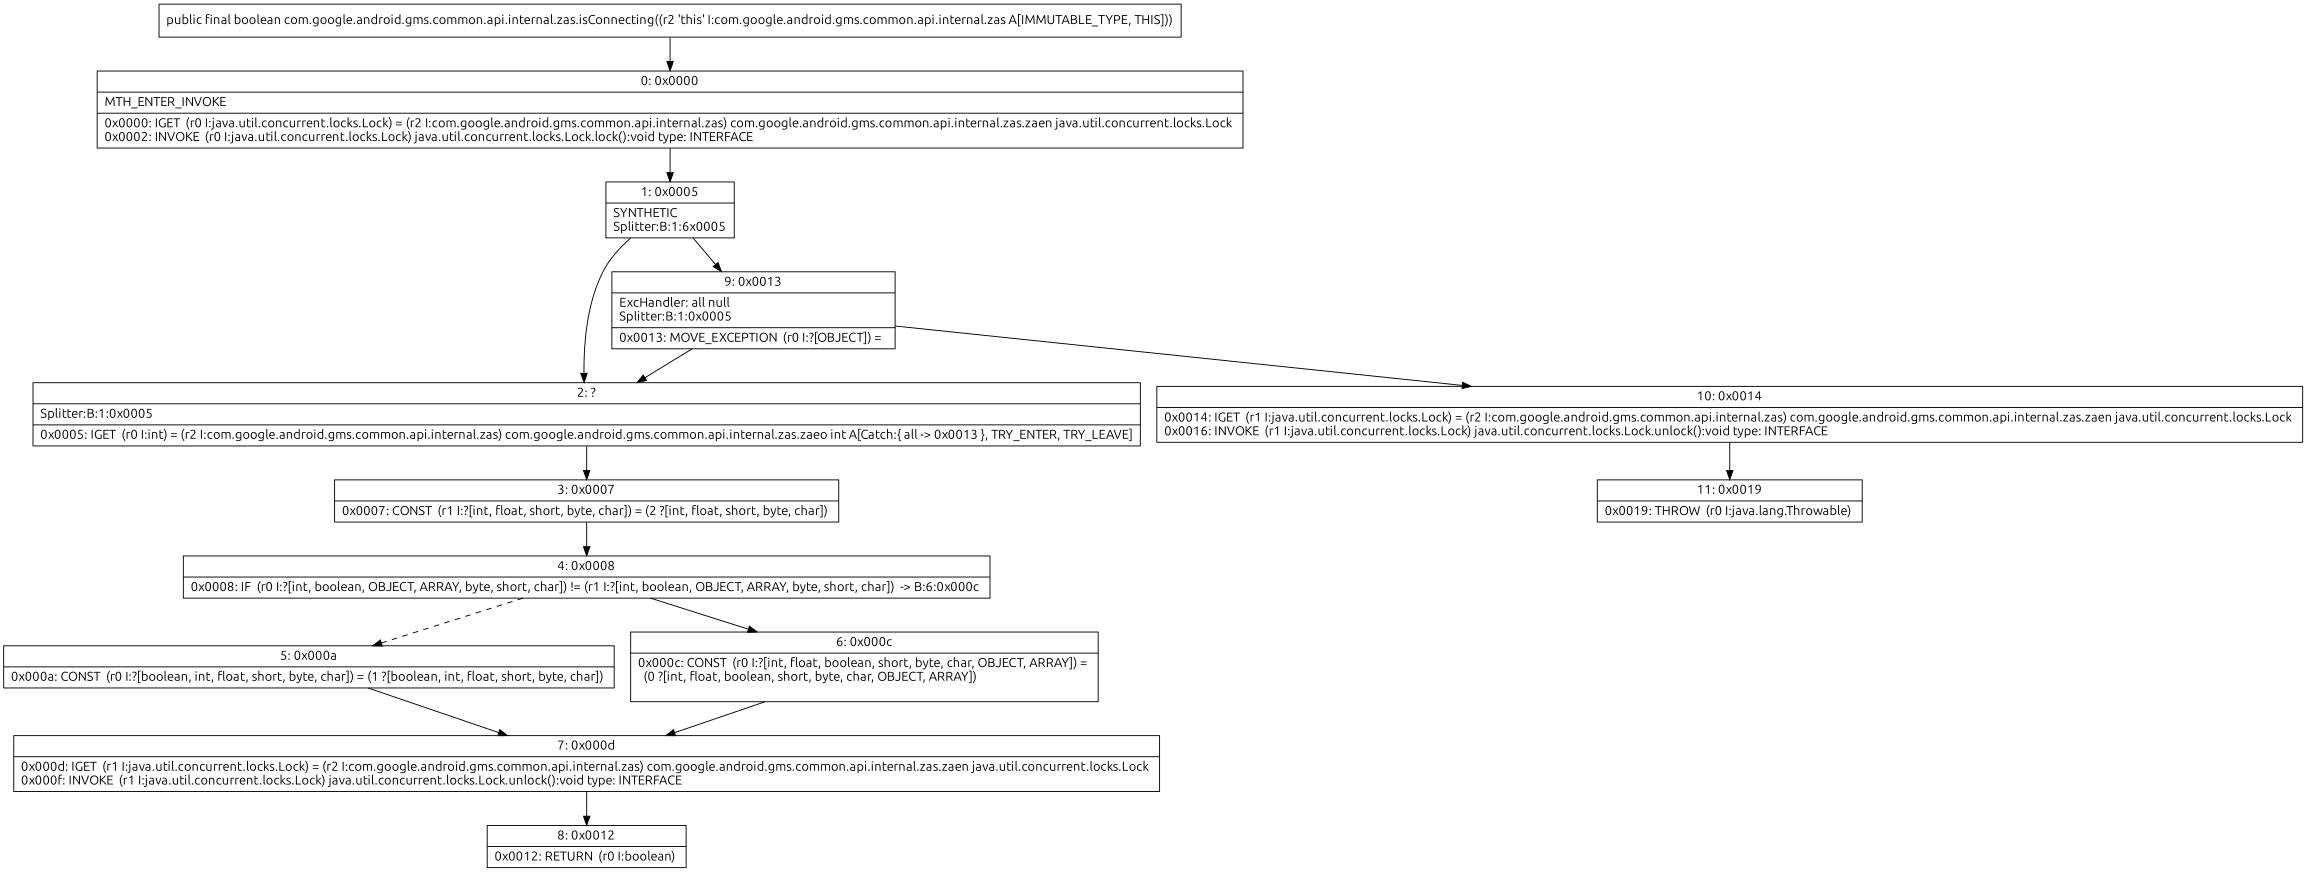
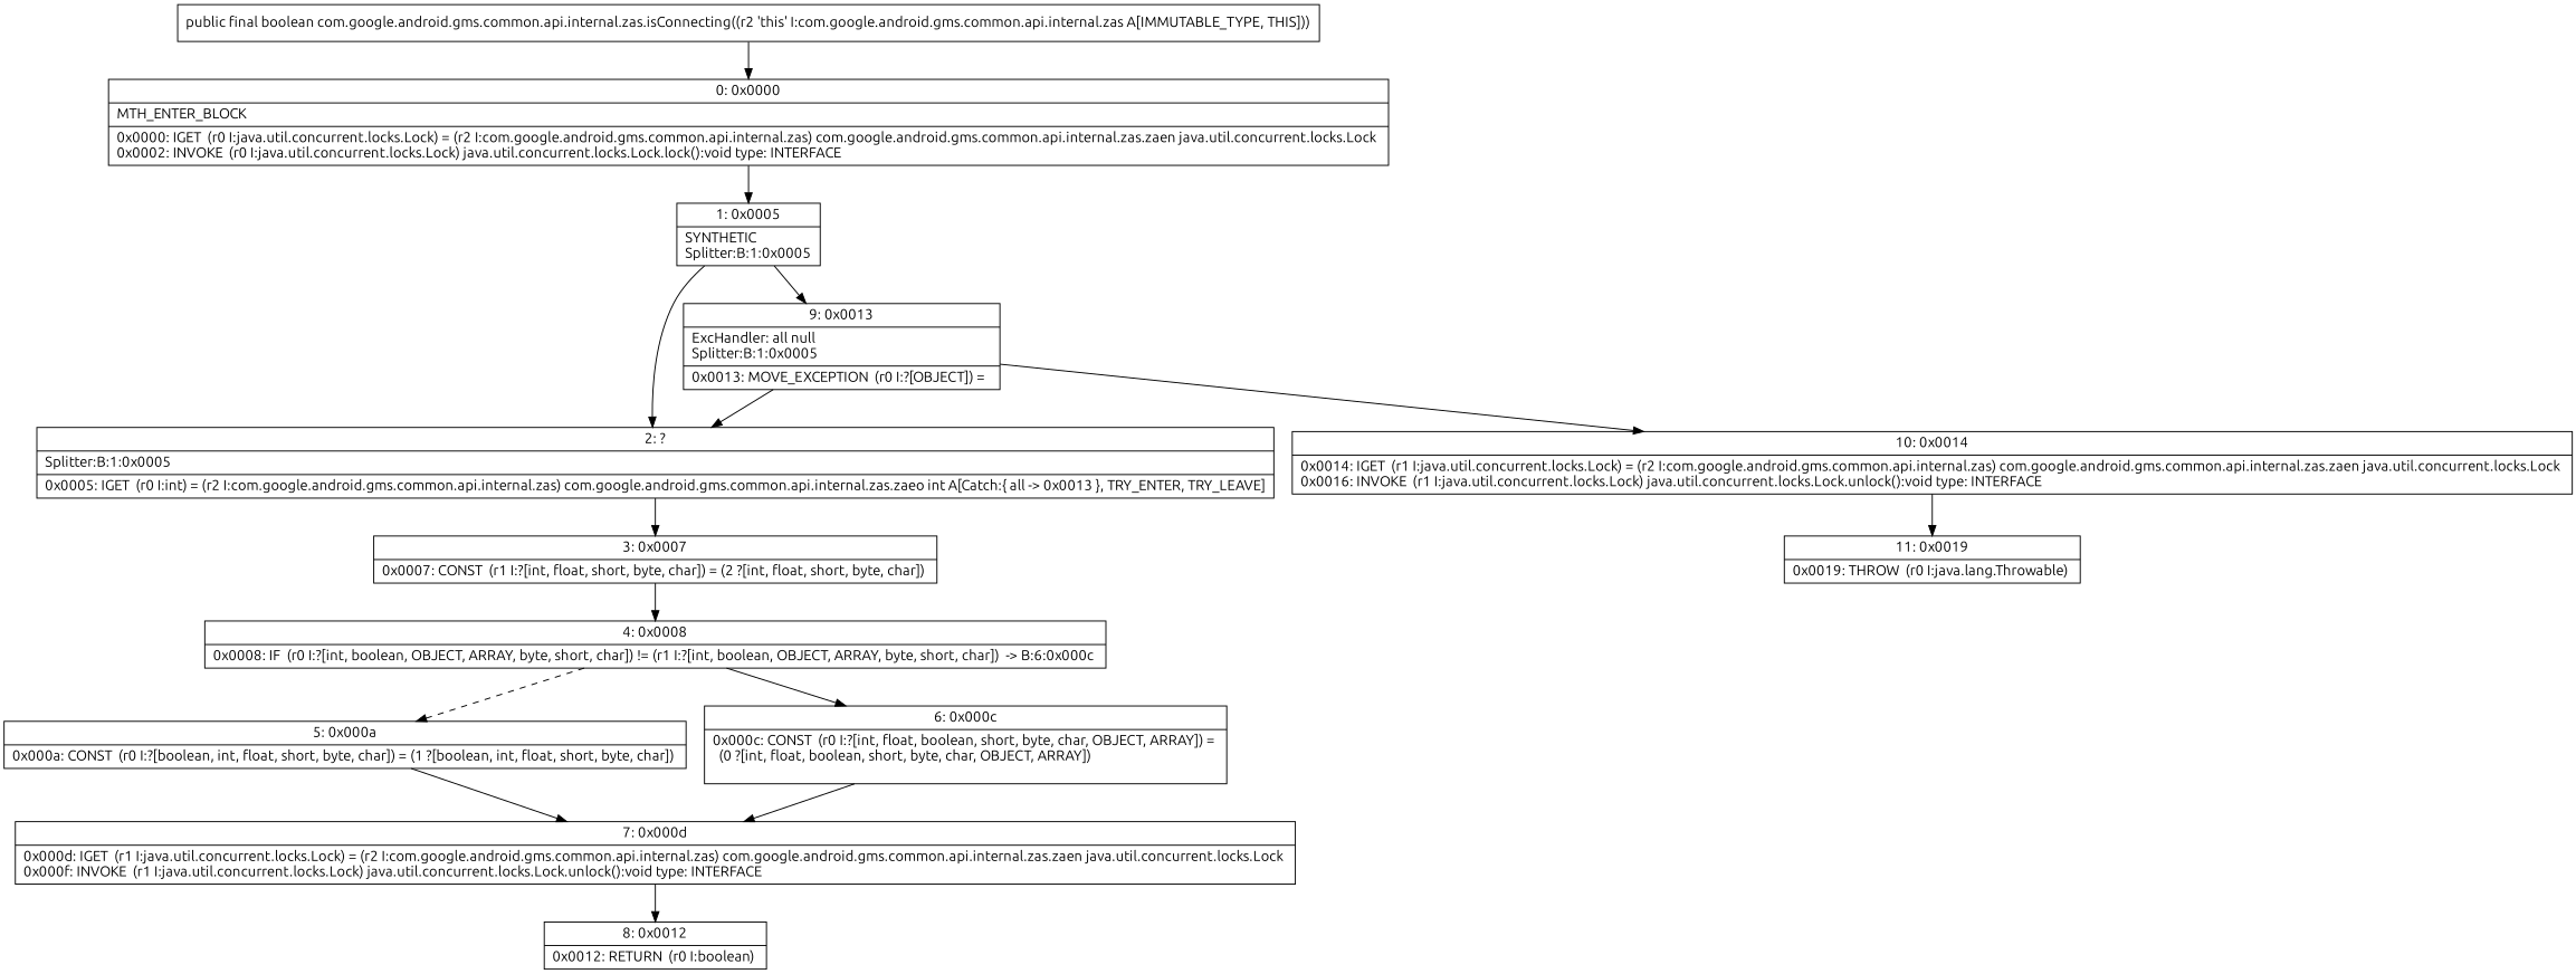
  digraph {
    fontname=Ubuntu
    node [fontname=Ubuntu shape=record]
    edge [fontname=Ubuntu]
-   n1 [label="{0\:\ 0x0000|MTH_ENTER_INVOKE\l|0x0000: IGET  (r0 I:java.util.concurrent.locks.Lock) = (r2 I:com.google.android.gms.common.api.internal.zas) com.google.android.gms.common.api.internal.zas.zaen java.util.concurrent.locks.Lock \l0x0002: INVOKE  (r0 I:java.util.concurrent.locks.Lock) java.util.concurrent.locks.Lock.lock():void type: INTERFACE \l}"]
-   n2 [label="{1\:\ 0x0005|SYNTHETIC\lSplitter:B:1:6x0005\l}"]
+   n1 [label="{0\:\ 0x0000|MTH_ENTER_BLOCK\l|0x0000: IGET  (r0 I:java.util.concurrent.locks.Lock) = (r2 I:com.google.android.gms.common.api.internal.zas) com.google.android.gms.common.api.internal.zas.zaen java.util.concurrent.locks.Lock \l0x0002: INVOKE  (r0 I:java.util.concurrent.locks.Lock) java.util.concurrent.locks.Lock.lock():void type: INTERFACE \l}"]
+   n2 [label="{1\:\ 0x0005|SYNTHETIC\lSplitter:B:1:0x0005\l}"]
    n3 [label="{2\:\ ?|Splitter:B:1:0x0005\l|0x0005: IGET  (r0 I:int) = (r2 I:com.google.android.gms.common.api.internal.zas) com.google.android.gms.common.api.internal.zas.zaeo int A[Catch:\{ all \-\> 0x0013 \}, TRY_ENTER, TRY_LEAVE]\l}"]
    n4 [label="{9\:\ 0x0013|ExcHandler: all null\lSplitter:B:1:0x0005\l|0x0013: MOVE_EXCEPTION  (r0 I:?[OBJECT]) =  \l}"]
    n5 [label="{3\:\ 0x0007|0x0007: CONST  (r1 I:?[int, float, short, byte, char]) = (2 ?[int, float, short, byte, char]) \l}"]
    n6 [label="{10\:\ 0x0014|0x0014: IGET  (r1 I:java.util.concurrent.locks.Lock) = (r2 I:com.google.android.gms.common.api.internal.zas) com.google.android.gms.common.api.internal.zas.zaen java.util.concurrent.locks.Lock \l0x0016: INVOKE  (r1 I:java.util.concurrent.locks.Lock) java.util.concurrent.locks.Lock.unlock():void type: INTERFACE \l}"]
    n7 [label="{4\:\ 0x0008|0x0008: IF  (r0 I:?[int, boolean, OBJECT, ARRAY, byte, short, char]) != (r1 I:?[int, boolean, OBJECT, ARRAY, byte, short, char])  \-\> B:6:0x000c \l}"]
    n8 [label="{5\:\ 0x000a|0x000a: CONST  (r0 I:?[boolean, int, float, short, byte, char]) = (1 ?[boolean, int, float, short, byte, char]) \l}"]
    n9 [label="{6\:\ 0x000c|0x000c: CONST  (r0 I:?[int, float, boolean, short, byte, char, OBJECT, ARRAY]) = \l  (0 ?[int, float, boolean, short, byte, char, OBJECT, ARRAY])\l \l}"]
    n10 [label="{7\:\ 0x000d|0x000d: IGET  (r1 I:java.util.concurrent.locks.Lock) = (r2 I:com.google.android.gms.common.api.internal.zas) com.google.android.gms.common.api.internal.zas.zaen java.util.concurrent.locks.Lock \l0x000f: INVOKE  (r1 I:java.util.concurrent.locks.Lock) java.util.concurrent.locks.Lock.unlock():void type: INTERFACE \l}"]
    n11 [label="{8\:\ 0x0012|0x0012: RETURN  (r0 I:boolean) \l}"]
    n12 [label="{11\:\ 0x0019|0x0019: THROW  (r0 I:java.lang.Throwable) \l}"]
    n13 [label="{public final boolean com.google.android.gms.common.api.internal.zas.isConnecting((r2 'this' I:com.google.android.gms.common.api.internal.zas A[IMMUTABLE_TYPE, THIS])) }"]
    n1 -> n2
    n2 -> n3
    n2 -> n4
    n3 -> n5
    n4 -> n3
    n4 -> n6
    n5 -> n7
    n6 -> n12
    n7 -> n8 [style=dashed]
    n7 -> n9
    n8 -> n10
    n9 -> n10
    n10 -> n11
    n13 -> n1
  }
